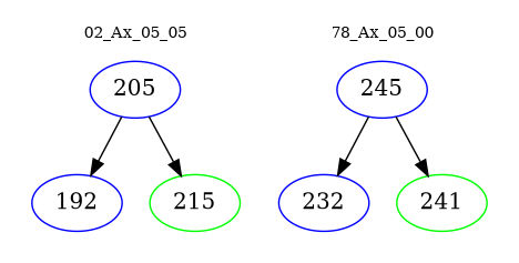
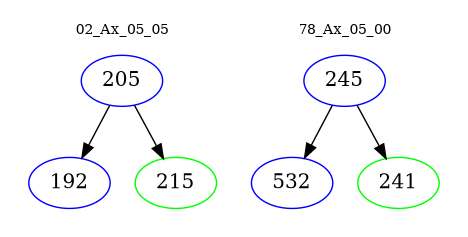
  digraph {
    node [color=blue]
    edge [color=black]
    n1 [label=205]
    n2 [label=192]
    n3 [color=green label=215]
    n4 [label=245]
-   n5 [label=232]
+   n5 [label=532]
    n6 [color=green label=241]
    subgraph cluster_1 {
      color=white
      fontsize=10
      label="02_Ax_05_05"
      n1
      n2
      n3
    }
    subgraph cluster_2 {
      color=white
      fontsize=10
      label="78_Ax_05_00"
      n4
      n5
      n6
    }
    n1 -> n2
    n1 -> n3
    n4 -> n5
    n4 -> n6
  }
